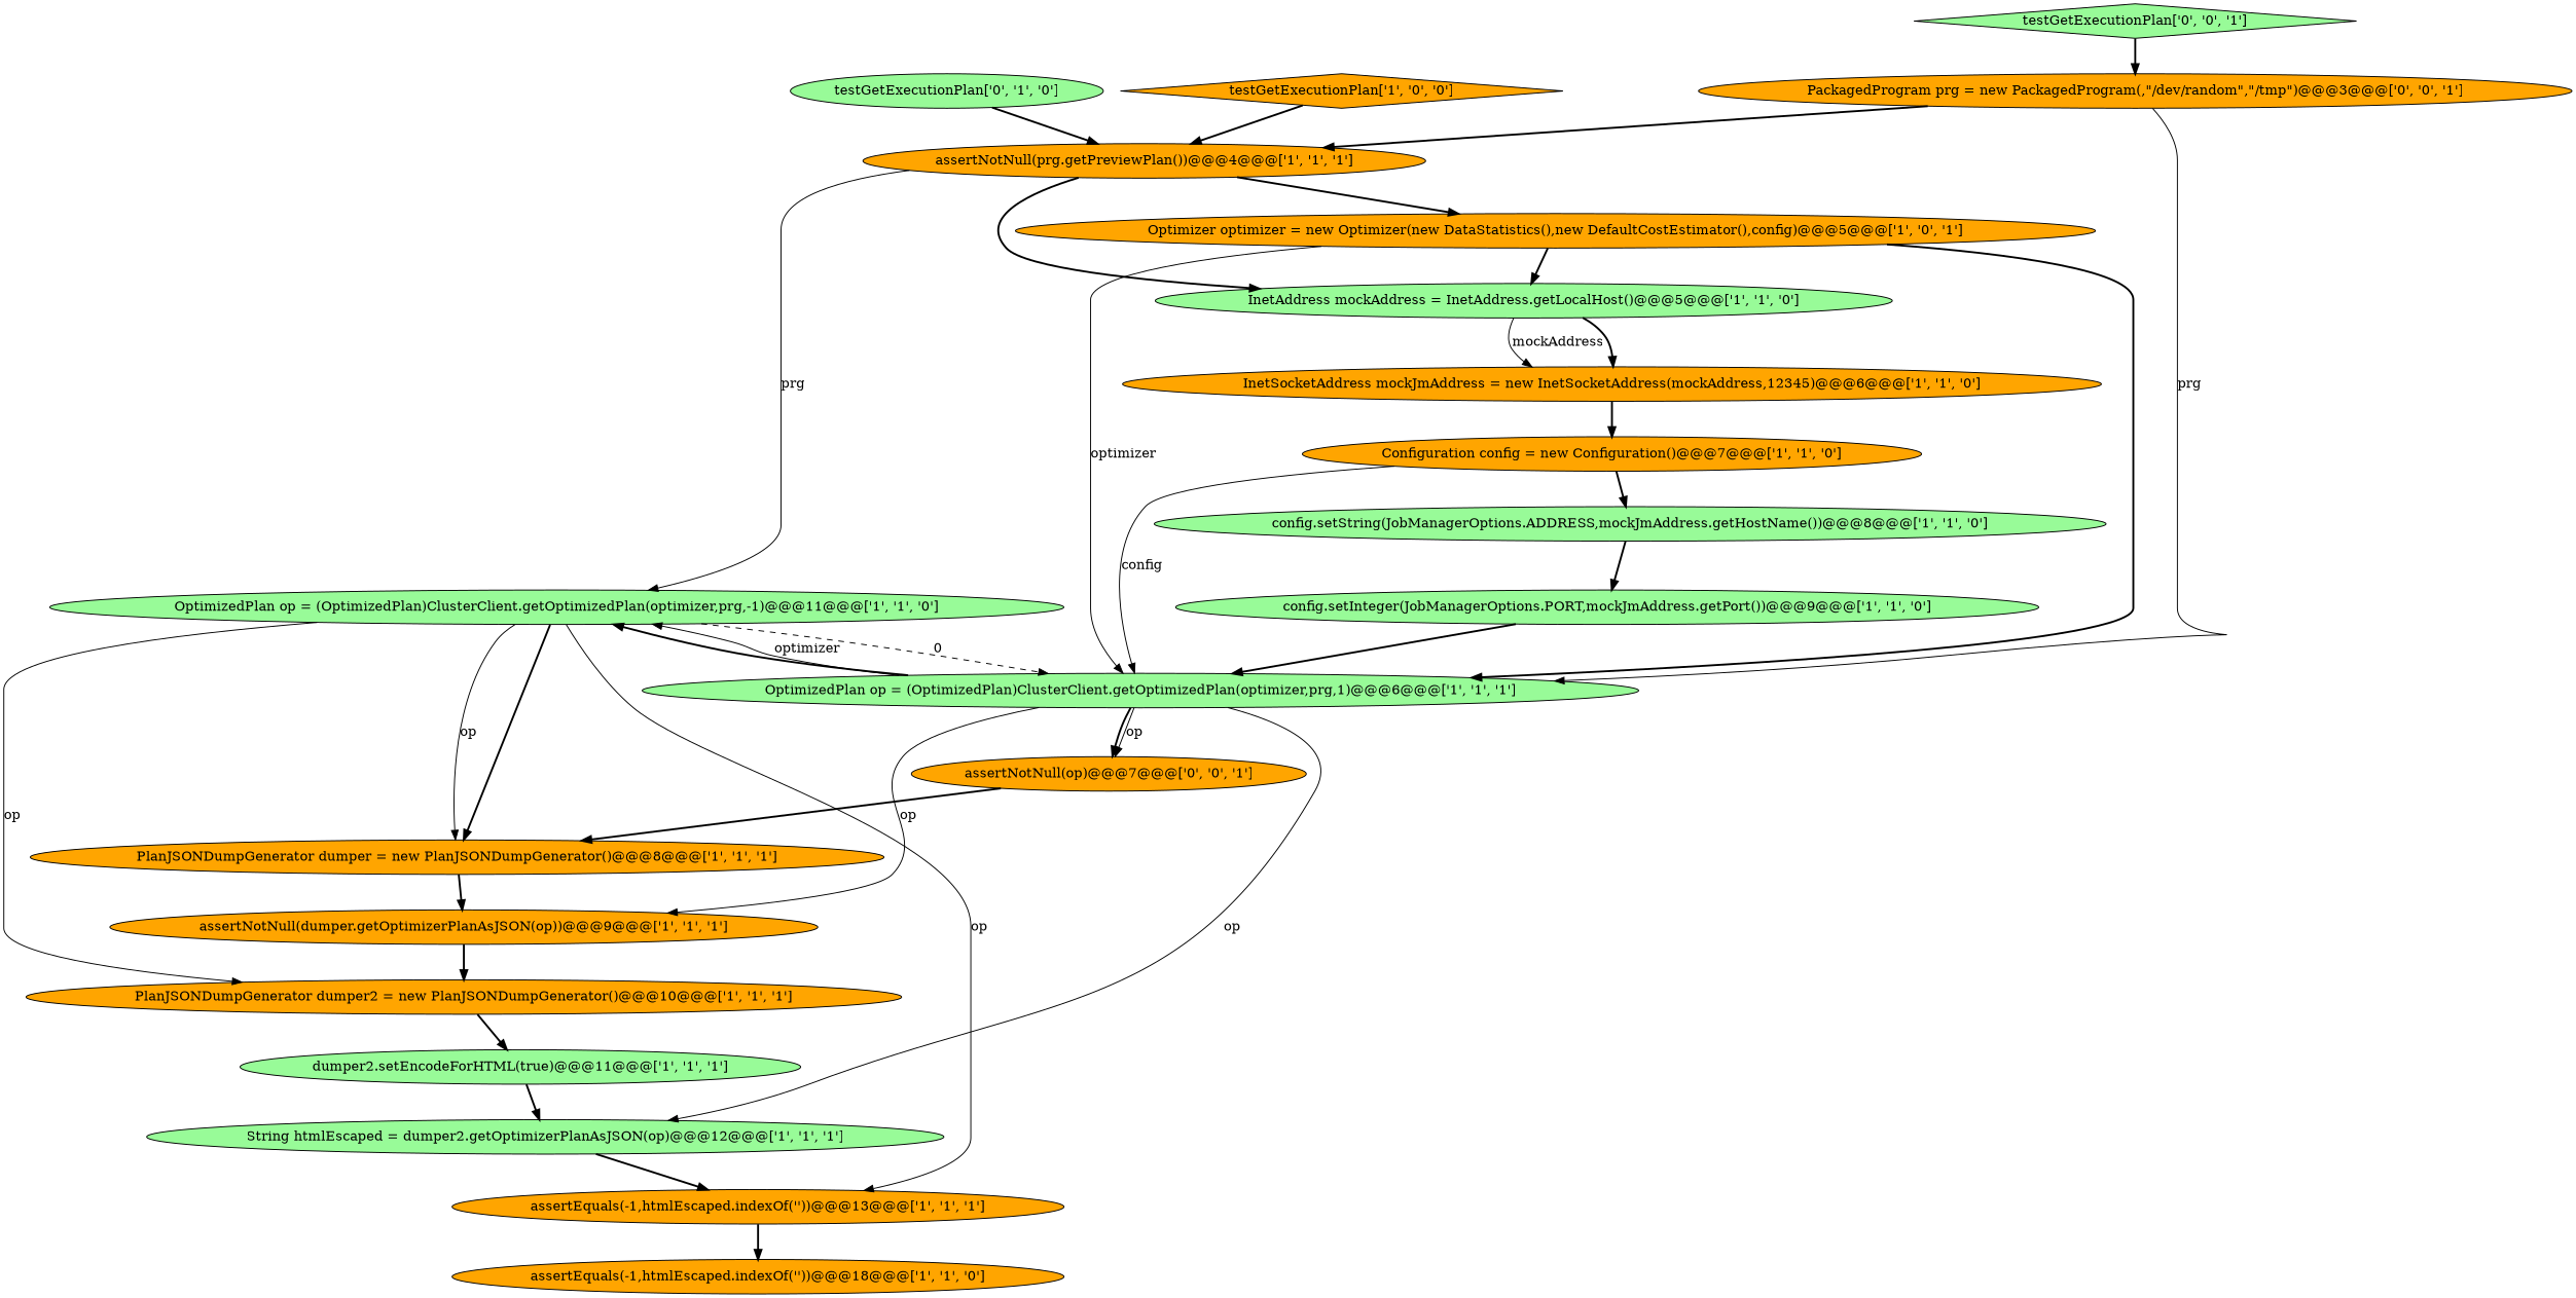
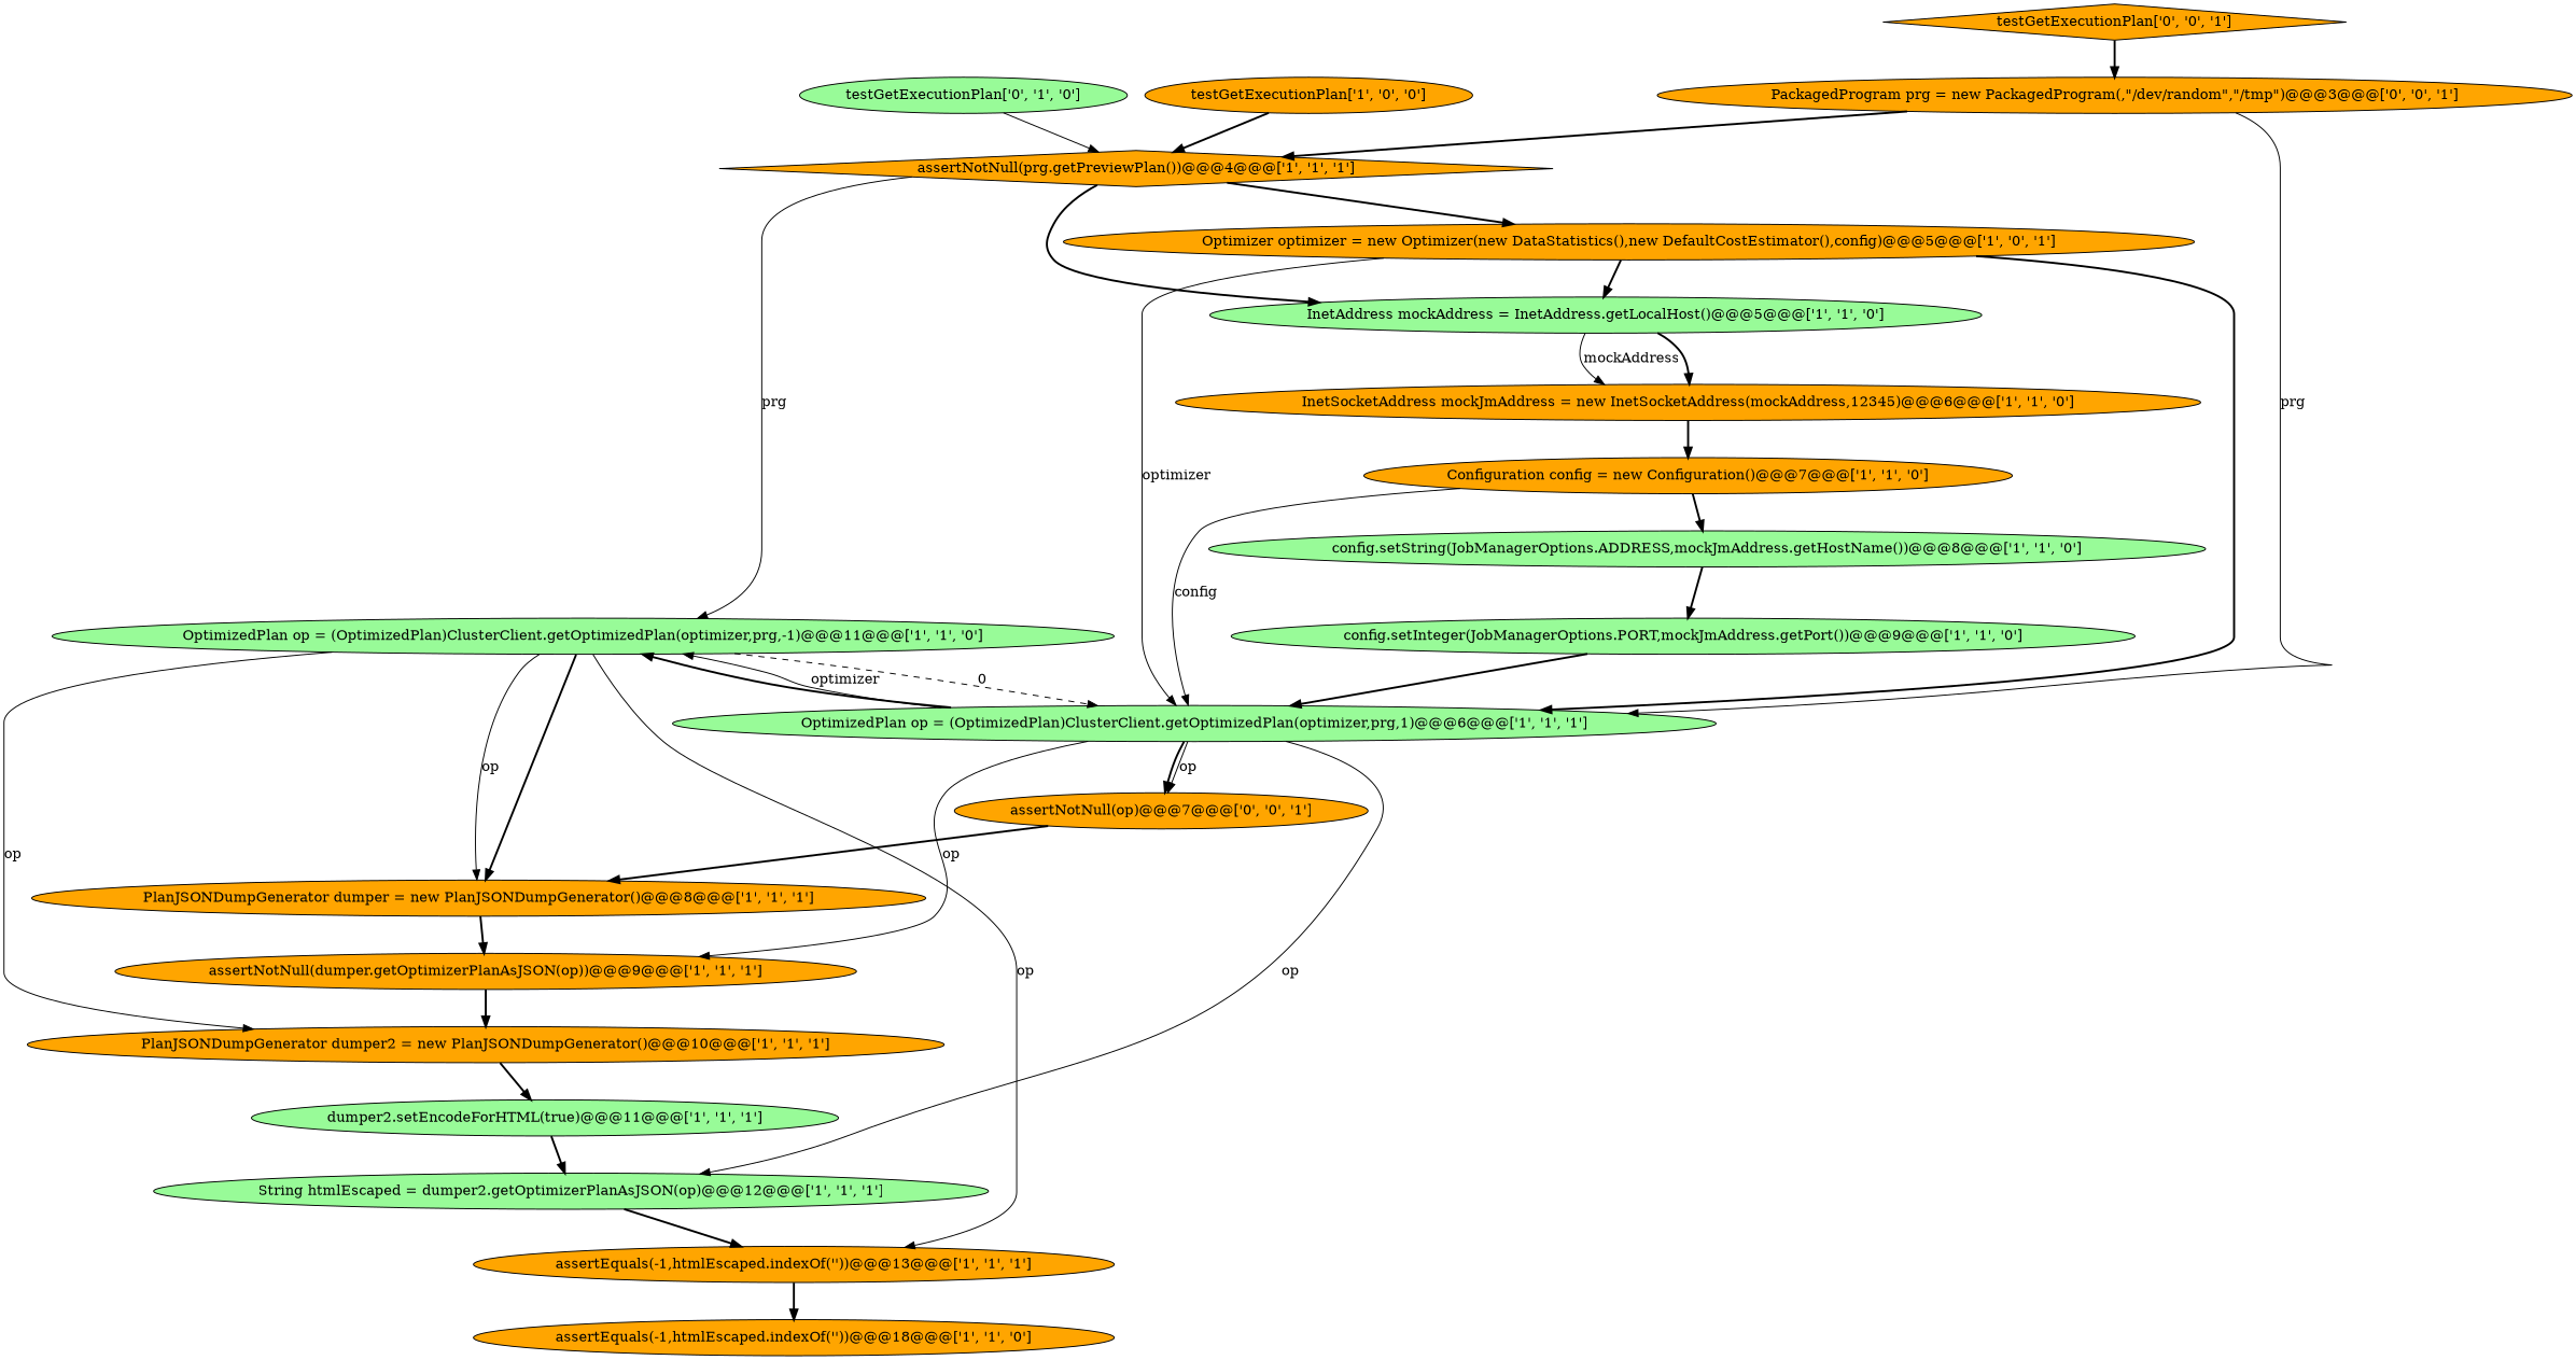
  digraph {
    node [fillcolor=orange shape=ellipse style=filled]
    edge [style=bold]
    n1 [label="assertNotNull(op)@@@7@@@['0', '0', '1']"]
    n2 [label="PlanJSONDumpGenerator dumper = new PlanJSONDumpGenerator()@@@8@@@['1', '1', '1']"]
    n3 [label="assertNotNull(dumper.getOptimizerPlanAsJSON(op))@@@9@@@['1', '1', '1']"]
-   n4 [label="assertNotNull(prg.getPreviewPlan())@@@4@@@['1', '1', '1']"]
+   n4 [label="assertNotNull(prg.getPreviewPlan())@@@4@@@['1', '1', '1']" shape=diamond]
    n5 [fillcolor=palegreen label="InetAddress mockAddress = InetAddress.getLocalHost()@@@5@@@['1', '1', '0']"]
    n6 [label="Optimizer optimizer = new Optimizer(new DataStatistics(),new DefaultCostEstimator(),config)@@@5@@@['1', '0', '1']"]
    n7 [fillcolor=palegreen label="OptimizedPlan op = (OptimizedPlan)ClusterClient.getOptimizedPlan(optimizer,prg,-1)@@@11@@@['1', '1', '0']"]
    n8 [label="InetSocketAddress mockJmAddress = new InetSocketAddress(mockAddress,12345)@@@6@@@['1', '1', '0']"]
    n9 [fillcolor=palegreen label="OptimizedPlan op = (OptimizedPlan)ClusterClient.getOptimizedPlan(optimizer,prg,1)@@@6@@@['1', '1', '1']"]
    n10 [label="PlanJSONDumpGenerator dumper2 = new PlanJSONDumpGenerator()@@@10@@@['1', '1', '1']"]
    n11 [label="assertEquals(-1,htmlEscaped.indexOf('\'))@@@13@@@['1', '1', '1']"]
    n12 [label="Configuration config = new Configuration()@@@7@@@['1', '1', '0']"]
    n13 [fillcolor=palegreen label="config.setString(JobManagerOptions.ADDRESS,mockJmAddress.getHostName())@@@8@@@['1', '1', '0']"]
    n14 [fillcolor=palegreen label="String htmlEscaped = dumper2.getOptimizerPlanAsJSON(op)@@@12@@@['1', '1', '1']"]
    n15 [fillcolor=palegreen label="config.setInteger(JobManagerOptions.PORT,mockJmAddress.getPort())@@@9@@@['1', '1', '0']"]
    n16 [fillcolor=palegreen label="dumper2.setEncodeForHTML(true)@@@11@@@['1', '1', '1']"]
    n17 [fillcolor=palegreen label="testGetExecutionPlan['0', '1', '0']"]
    n18 [label="assertEquals(-1,htmlEscaped.indexOf('\'))@@@18@@@['1', '1', '0']"]
-   n19 [label="testGetExecutionPlan['1', '0', '0']" shape=diamond]
-   n20 [fillcolor=palegreen label="testGetExecutionPlan['0', '0', '1']" shape=diamond]
+   n19 [label="testGetExecutionPlan['1', '0', '0']"]
+   n20 [label="testGetExecutionPlan['0', '0', '1']" shape=diamond]
    n21 [label="PackagedProgram prg = new PackagedProgram(,\"/dev/random\",\"/tmp\")@@@3@@@['0', '0', '1']"]
    n1 -> n2
    n2 -> n3
    n3 -> n10
    n4 -> n5
    n4 -> n6
    n4 -> n7 [label=prg style=solid]
    n5 -> n8 [label=mockAddress style=solid]
    n5 -> n8
    n6 -> n5
    n6 -> n9
    n6 -> n9 [label=optimizer style=solid]
    n7 -> n2 [label=op style=solid]
    n7 -> n2
    n7 -> n9 [label=0 style=dashed]
    n7 -> n10 [label=op style=solid]
    n7 -> n11 [label=op style=solid]
    n8 -> n12
    n9 -> n1 [label=op style=solid]
    n9 -> n1
    n9 -> n3 [label=op style=solid]
    n9 -> n7
    n9 -> n7 [label=optimizer style=solid]
    n9 -> n14 [label=op style=solid]
    n10 -> n16
    n11 -> n18
    n12 -> n9 [label=config style=solid]
    n12 -> n13
    n13 -> n15
    n14 -> n11
    n15 -> n9
    n16 -> n14
-   n17 -> n4
+   n17 -> n4 [style=solid]
    n19 -> n4
    n20 -> n21
    n21 -> n4
    n21 -> n9 [label=prg style=solid]
  }
